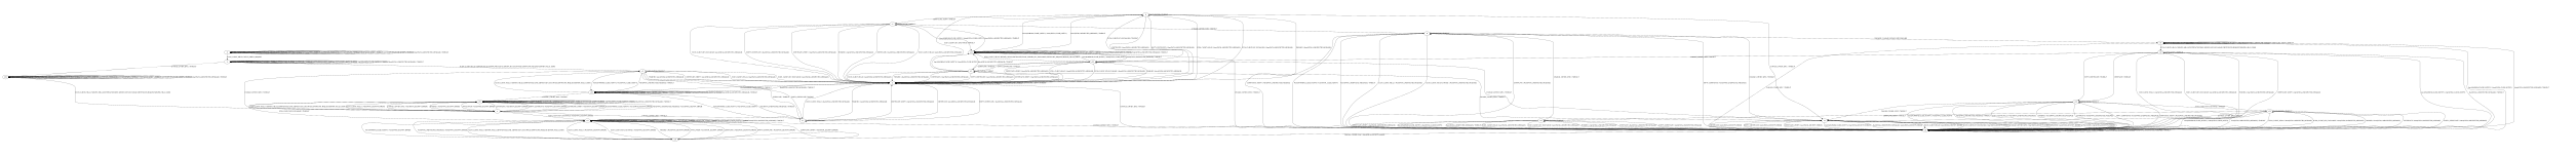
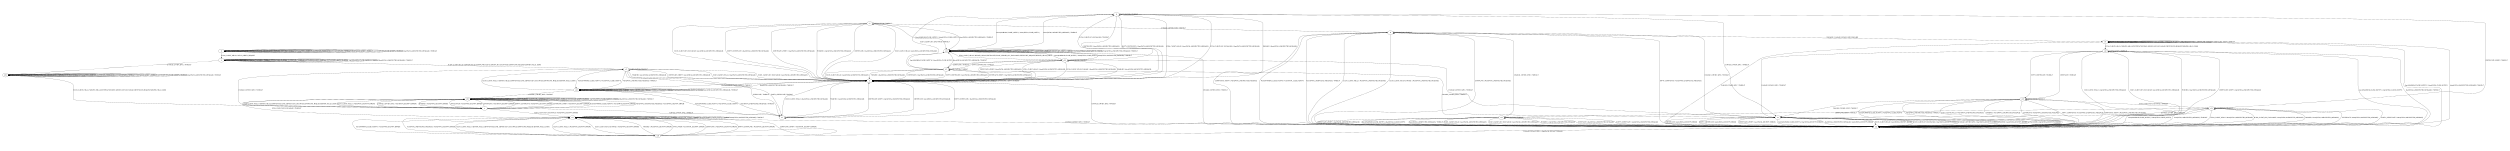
  digraph {
    fontname=Nunito
    node [fontname=Nunito]
    edge [fontname=Nunito]
    n1 [label=s0]
    n2 [label=s1]
    n3 [label=s2]
    n4 [label=s99]
    n5 [label=s3]
    n6 [label=s4]
    n7 [label=s5]
    n8 [label=s16]
    n9 [label=s10]
    n10 [label=s17]
    n11 [label=s20]
    n12 [label=s18]
    n13 [label=s6]
    n14 [label=s7]
    n15 [label=s11]
    n16 [label=s21]
    n17 [label=s8]
    n18 [label=s22]
    n19 [label=s9]
    n20 [label=s12]
    n21 [label=s13]
    n22 [label=s24]
    n23 [label=s15]
    n24 [label=s23]
    n1 -> n1 [label="ECDH_CLIENT_KEY_EXCHANGE / TIMEOUT"]
    n1 -> n1 [label="CHANGE_CIPHER_SPEC / TIMEOUT"]
    n1 -> n1 [label="FINISHED / TIMEOUT"]
    n1 -> n1 [label="APPLICATION / TIMEOUT"]
    n1 -> n1 [label="CERTIFICATE / TIMEOUT"]
    n1 -> n1 [label="EMPTY_CERTIFICATE / TIMEOUT"]
    n1 -> n1 [label="CERTIFICATE_VERIFY / TIMEOUT"]
    n1 -> n1 [label="Alert(WARNING,CLOSE_NOTIFY) / TIMEOUT"]
    n1 -> n1 [label="Alert(FATAL,UNEXPECTED_MESSAGE) / TIMEOUT"]
    n1 -> n2 [label="ECDH_CLIENT_HELLO / HELLO_VERIFY_REQUEST"]
    n2 -> n2 [label="ECDH_CLIENT_KEY_EXCHANGE / TIMEOUT"]
    n2 -> n2 [label="FINISHED / TIMEOUT"]
    n2 -> n2 [label="APPLICATION / TIMEOUT"]
    n2 -> n2 [label="CERTIFICATE / TIMEOUT"]
    n2 -> n2 [label="EMPTY_CERTIFICATE / TIMEOUT"]
    n2 -> n2 [label="CERTIFICATE_VERIFY / TIMEOUT"]
    n2 -> n2 [label="Alert(WARNING,CLOSE_NOTIFY) / TIMEOUT"]
    n2 -> n2 [label="Alert(FATAL,UNEXPECTED_MESSAGE) / TIMEOUT"]
    n2 -> n3 [label="ECDH_CLIENT_HELLO / SERVER_HELLO,CERTIFICATE,ECDHE_SERVER_KEY_EXCHANGE,CERTIFICATE_REQUEST,SERVER_HELLO_DONE"]
    n2 -> n4 [label="CHANGE_CIPHER_SPEC / TIMEOUT"]
    n3 -> n3 [label="APPLICATION / TIMEOUT"]
    n3 -> n5 [label="ECDH_CLIENT_HELLO / Alert(FATAL,UNEXPECTED_MESSAGE)"]
    n3 -> n5 [label="ECDH_CLIENT_KEY_EXCHANGE / Alert(FATAL,UNEXPECTED_MESSAGE)"]
    n3 -> n5 [label="FINISHED / Alert(FATAL,UNEXPECTED_MESSAGE)"]
    n3 -> n5 [label="CERTIFICATE_VERIFY / Alert(FATAL,UNEXPECTED_MESSAGE)"]
    n3 -> n6 [label="CHANGE_CIPHER_SPEC / TIMEOUT"]
    n3 -> n7 [label="CERTIFICATE / TIMEOUT"]
    n3 -> n7 [label="EMPTY_CERTIFICATE / TIMEOUT"]
    n3 -> n8 [label="Alert(WARNING,CLOSE_NOTIFY) / Alert(FATAL,CLOSE_NOTIFY)"]
    n3 -> n8 [label="Alert(FATAL,UNEXPECTED_MESSAGE) / TIMEOUT"]
    n4 -> n4 [label="ECDH_CLIENT_KEY_EXCHANGE / TIMEOUT"]
    n4 -> n4 [label="CHANGE_CIPHER_SPEC / TIMEOUT"]
    n4 -> n4 [label="FINISHED / TIMEOUT"]
    n4 -> n4 [label="APPLICATION / TIMEOUT"]
    n4 -> n4 [label="CERTIFICATE / TIMEOUT"]
    n4 -> n4 [label="EMPTY_CERTIFICATE / TIMEOUT"]
    n4 -> n4 [label="CERTIFICATE_VERIFY / TIMEOUT"]
    n4 -> n4 [label="Alert(WARNING,CLOSE_NOTIFY) / TIMEOUT"]
    n4 -> n4 [label="Alert(FATAL,UNEXPECTED_MESSAGE) / TIMEOUT"]
    n4 -> n6 [label="ECDH_CLIENT_HELLO / SERVER_HELLO,CERTIFICATE,ECDHE_SERVER_KEY_EXCHANGE,CERTIFICATE_REQUEST,SERVER_HELLO_DONE"]
    n5 -> n5 [label="ECDH_CLIENT_HELLO / TIMEOUT"]
    n5 -> n5 [label="ECDH_CLIENT_KEY_EXCHANGE / TIMEOUT"]
    n5 -> n5 [label="FINISHED / TIMEOUT"]
    n5 -> n5 [label="APPLICATION / TIMEOUT"]
    n5 -> n5 [label="CERTIFICATE / TIMEOUT"]
    n5 -> n5 [label="EMPTY_CERTIFICATE / TIMEOUT"]
    n5 -> n5 [label="CERTIFICATE_VERIFY / TIMEOUT"]
    n5 -> n8 [label="Alert(WARNING,CLOSE_NOTIFY) / TIMEOUT"]
    n5 -> n8 [label="Alert(FATAL,UNEXPECTED_MESSAGE) / TIMEOUT"]
    n5 -> n9 [label="CHANGE_CIPHER_SPEC / TIMEOUT"]
    n6 -> n10 [label="ECDH_CLIENT_KEY_EXCHANGE / Alert(FATAL,DECRYPT_ERROR)"]
    n6 -> n11 [label="ECDH_CLIENT_HELLO / Alert(FATAL,DECRYPT_ERROR)"]
    n6 -> n11 [label="CHANGE_CIPHER_SPEC / Alert(FATAL,DECRYPT_ERROR)"]
    n6 -> n11 [label="FINISHED / Alert(FATAL,DECRYPT_ERROR)"]
    n6 -> n11 [label="APPLICATION / Alert(FATAL,DECRYPT_ERROR)"]
    n6 -> n11 [label="CERTIFICATE / Alert(FATAL,DECRYPT_ERROR)"]
    n6 -> n11 [label="EMPTY_CERTIFICATE / Alert(FATAL,DECRYPT_ERROR)"]
    n6 -> n11 [label="CERTIFICATE_VERIFY / Alert(FATAL,DECRYPT_ERROR)"]
    n6 -> n11 [label="Alert(WARNING,CLOSE_NOTIFY) / Alert(FATAL,DECRYPT_ERROR)"]
    n6 -> n11 [label="Alert(FATAL,UNEXPECTED_MESSAGE) / Alert(FATAL,DECRYPT_ERROR)"]
    n7 -> n5 [label="ECDH_CLIENT_HELLO / Alert(FATAL,UNEXPECTED_MESSAGE)"]
    n7 -> n5 [label="FINISHED / Alert(FATAL,UNEXPECTED_MESSAGE)"]
    n7 -> n5 [label="CERTIFICATE / Alert(FATAL,UNEXPECTED_MESSAGE)"]
    n7 -> n5 [label="EMPTY_CERTIFICATE / Alert(FATAL,UNEXPECTED_MESSAGE)"]
    n7 -> n5 [label="CERTIFICATE_VERIFY / Alert(FATAL,UNEXPECTED_MESSAGE)"]
-   n7 -> n6 [label="CHANGE_CIPHER_SPEC / TIMEOUT"]
+   n6 -> n7 [label="CHANGE_CIPHER_SPEC / TIMEOUT"]
    n7 -> n7 [label="APPLICATION / TIMEOUT"]
    n7 -> n8 [label="Alert(WARNING,CLOSE_NOTIFY) / Alert(FATAL,CLOSE_NOTIFY)"]
    n7 -> n8 [label="Alert(FATAL,UNEXPECTED_MESSAGE) / TIMEOUT"]
    n8 -> n3 [label="ECDH_CLIENT_HELLO / SERVER_HELLO,CERTIFICATE,ECDHE_SERVER_KEY_EXCHANGE,CERTIFICATE_REQUEST,SERVER_HELLO_DONE"]
    n8 -> n8 [label="FINISHED / TIMEOUT"]
    n8 -> n8 [label="APPLICATION / TIMEOUT"]
    n8 -> n8 [label="CERTIFICATE / TIMEOUT"]
    n8 -> n8 [label="EMPTY_CERTIFICATE / TIMEOUT"]
    n8 -> n8 [label="CERTIFICATE_VERIFY / TIMEOUT"]
    n8 -> n8 [label="Alert(WARNING,CLOSE_NOTIFY) / TIMEOUT"]
    n8 -> n8 [label="Alert(FATAL,UNEXPECTED_MESSAGE) / TIMEOUT"]
    n8 -> n11 [label="CHANGE_CIPHER_SPEC / TIMEOUT"]
    n9 -> n9 [label="ECDH_CLIENT_HELLO / TIMEOUT"]
    n9 -> n9 [label="ECDH_CLIENT_KEY_EXCHANGE / TIMEOUT"]
    n9 -> n9 [label="CHANGE_CIPHER_SPEC / TIMEOUT"]
    n9 -> n9 [label="FINISHED / TIMEOUT"]
    n9 -> n9 [label="APPLICATION / TIMEOUT"]
    n9 -> n9 [label="CERTIFICATE / TIMEOUT"]
    n9 -> n9 [label="EMPTY_CERTIFICATE / TIMEOUT"]
    n9 -> n9 [label="CERTIFICATE_VERIFY / TIMEOUT"]
    n9 -> n9 [label="Alert(WARNING,CLOSE_NOTIFY) / TIMEOUT"]
    n9 -> n9 [label="Alert(FATAL,UNEXPECTED_MESSAGE) / TIMEOUT"]
    n10 -> n9 [label="CHANGE_CIPHER_SPEC / TIMEOUT"]
    n10 -> n10 [label="ECDH_CLIENT_KEY_EXCHANGE / TIMEOUT"]
    n10 -> n10 [label="FINISHED / TIMEOUT"]
    n10 -> n10 [label="APPLICATION / TIMEOUT"]
    n10 -> n10 [label="CERTIFICATE / TIMEOUT"]
    n10 -> n10 [label="EMPTY_CERTIFICATE / TIMEOUT"]
    n10 -> n10 [label="CERTIFICATE_VERIFY / TIMEOUT"]
    n10 -> n10 [label="Alert(WARNING,CLOSE_NOTIFY) / TIMEOUT"]
    n10 -> n10 [label="Alert(FATAL,UNEXPECTED_MESSAGE) / TIMEOUT"]
    n10 -> n12 [label="ECDH_CLIENT_HELLO / SERVER_HELLO,CERTIFICATE,ECDHE_SERVER_KEY_EXCHANGE,CERTIFICATE_REQUEST,SERVER_HELLO_DONE"]
    n11 -> n6 [label="ECDH_CLIENT_HELLO / SERVER_HELLO,CERTIFICATE,ECDHE_SERVER_KEY_EXCHANGE,CERTIFICATE_REQUEST,SERVER_HELLO_DONE"]
    n11 -> n10 [label="ECDH_CLIENT_KEY_EXCHANGE / TIMEOUT"]
    n11 -> n11 [label="CHANGE_CIPHER_SPEC / TIMEOUT"]
    n11 -> n11 [label="FINISHED / TIMEOUT"]
    n11 -> n11 [label="APPLICATION / TIMEOUT"]
    n11 -> n11 [label="CERTIFICATE / TIMEOUT"]
    n11 -> n11 [label="EMPTY_CERTIFICATE / TIMEOUT"]
    n11 -> n11 [label="CERTIFICATE_VERIFY / TIMEOUT"]
    n11 -> n11 [label="Alert(WARNING,CLOSE_NOTIFY) / TIMEOUT"]
    n11 -> n11 [label="Alert(FATAL,UNEXPECTED_MESSAGE) / TIMEOUT"]
-   n9 -> n12 [label="CHANGE_CIPHER_SPEC / Alert(FATAL,DECRYPT_ERROR)"]
+   n12 -> n9 [label="CHANGE_CIPHER_SPEC / Alert(FATAL,DECRYPT_ERROR)"]
    n12 -> n10 [label="ECDH_CLIENT_HELLO / Alert(FATAL,DECRYPT_ERROR)"]
    n12 -> n10 [label="ECDH_CLIENT_KEY_EXCHANGE / Alert(FATAL,DECRYPT_ERROR)"]
    n12 -> n10 [label="FINISHED / Alert(FATAL,DECRYPT_ERROR)"]
    n12 -> n10 [label="APPLICATION / Alert(FATAL,DECRYPT_ERROR)"]
    n12 -> n10 [label="CERTIFICATE / Alert(FATAL,DECRYPT_ERROR)"]
    n12 -> n10 [label="EMPTY_CERTIFICATE / Alert(FATAL,DECRYPT_ERROR)"]
    n12 -> n10 [label="CERTIFICATE_VERIFY / Alert(FATAL,DECRYPT_ERROR)"]
    n12 -> n10 [label="Alert(WARNING,CLOSE_NOTIFY) / Alert(FATAL,DECRYPT_ERROR)"]
    n12 -> n10 [label="Alert(FATAL,UNEXPECTED_MESSAGE) / Alert(FATAL,DECRYPT_ERROR)"]
    n13 -> n5 [label="ECDH_CLIENT_HELLO / Alert(FATAL,UNEXPECTED_MESSAGE)"]
    n13 -> n5 [label="ECDH_CLIENT_KEY_EXCHANGE / Alert(FATAL,UNEXPECTED_MESSAGE)"]
    n13 -> n5 [label="FINISHED / Alert(FATAL,UNEXPECTED_MESSAGE)"]
    n13 -> n5 [label="CERTIFICATE / Alert(FATAL,UNEXPECTED_MESSAGE)"]
    n13 -> n5 [label="EMPTY_CERTIFICATE / Alert(FATAL,UNEXPECTED_MESSAGE)"]
    n13 -> n13 [label="APPLICATION / TIMEOUT"]
-   n13 -> n14 [label="CERTIFICATE_VERIFY / TIMEOUT"]
+   n13 -> n22 [label="CERTIFICATE_VERIFY / TIMEOUT"]
    n13 -> n15 [label="CHANGE_CIPHER_SPEC / TIMEOUT"]
    n13 -> n16 [label="Alert(WARNING,CLOSE_NOTIFY) / Alert(FATAL,CLOSE_NOTIFY)"]
    n13 -> n16 [label="Alert(FATAL,UNEXPECTED_MESSAGE) / TIMEOUT"]
    n14 -> n5 [label="ECDH_CLIENT_HELLO / Alert(FATAL,UNEXPECTED_MESSAGE)"]
    n14 -> n5 [label="ECDH_CLIENT_KEY_EXCHANGE / Alert(FATAL,UNEXPECTED_MESSAGE)"]
    n14 -> n5 [label="FINISHED / Alert(FATAL,UNEXPECTED_MESSAGE)"]
    n14 -> n5 [label="CERTIFICATE / Alert(FATAL,UNEXPECTED_MESSAGE)"]
    n14 -> n5 [label="EMPTY_CERTIFICATE / Alert(FATAL,UNEXPECTED_MESSAGE)"]
    n14 -> n5 [label="CERTIFICATE_VERIFY / Alert(FATAL,UNEXPECTED_MESSAGE)"]
    n14 -> n14 [label="APPLICATION / TIMEOUT"]
    n14 -> n16 [label="Alert(WARNING,CLOSE_NOTIFY) / Alert(FATAL,CLOSE_NOTIFY)"]
    n14 -> n16 [label="Alert(FATAL,UNEXPECTED_MESSAGE) / TIMEOUT"]
    n14 -> n17 [label="CHANGE_CIPHER_SPEC / TIMEOUT"]
    n15 -> n9 [label="ECDH_CLIENT_HELLO / Alert(FATAL,DECRYPT_ERROR)"]
    n15 -> n9 [label="ECDH_CLIENT_KEY_EXCHANGE / Alert(FATAL,DECRYPT_ERROR)"]
    n15 -> n9 [label="CHANGE_CIPHER_SPEC / Alert(FATAL,DECRYPT_ERROR)"]
    n15 -> n9 [label="FINISHED / Alert(FATAL,DECRYPT_ERROR)"]
    n15 -> n9 [label="APPLICATION / Alert(FATAL,DECRYPT_ERROR)"]
    n15 -> n9 [label="CERTIFICATE / Alert(FATAL,DECRYPT_ERROR)"]
    n15 -> n9 [label="EMPTY_CERTIFICATE / Alert(FATAL,DECRYPT_ERROR)"]
    n15 -> n9 [label="CERTIFICATE_VERIFY / Alert(FATAL,DECRYPT_ERROR)"]
    n15 -> n9 [label="Alert(WARNING,CLOSE_NOTIFY) / Alert(FATAL,DECRYPT_ERROR)"]
    n15 -> n9 [label="Alert(FATAL,UNEXPECTED_MESSAGE) / Alert(FATAL,DECRYPT_ERROR)"]
    n16 -> n9 [label="CHANGE_CIPHER_SPEC / TIMEOUT"]
    n16 -> n16 [label="ECDH_CLIENT_KEY_EXCHANGE / TIMEOUT"]
    n16 -> n16 [label="FINISHED / TIMEOUT"]
    n16 -> n16 [label="APPLICATION / TIMEOUT"]
    n16 -> n16 [label="CERTIFICATE / TIMEOUT"]
    n16 -> n16 [label="EMPTY_CERTIFICATE / TIMEOUT"]
    n16 -> n16 [label="CERTIFICATE_VERIFY / TIMEOUT"]
    n16 -> n16 [label="Alert(WARNING,CLOSE_NOTIFY) / TIMEOUT"]
    n16 -> n16 [label="Alert(FATAL,UNEXPECTED_MESSAGE) / TIMEOUT"]
    n16 -> n18 [label="ECDH_CLIENT_HELLO / SERVER_HELLO,CERTIFICATE,ECDHE_SERVER_KEY_EXCHANGE,CERTIFICATE_REQUEST,SERVER_HELLO_DONE"]
    n17 -> n9 [label="ECDH_CLIENT_HELLO / Alert(FATAL,UNEXPECTED_MESSAGE)"]
    n17 -> n9 [label="ECDH_CLIENT_KEY_EXCHANGE / Alert(FATAL,UNEXPECTED_MESSAGE)"]
    n17 -> n9 [label="CERTIFICATE / Alert(FATAL,UNEXPECTED_MESSAGE)"]
    n17 -> n9 [label="EMPTY_CERTIFICATE / Alert(FATAL,UNEXPECTED_MESSAGE)"]
    n17 -> n9 [label="CERTIFICATE_VERIFY / Alert(FATAL,UNEXPECTED_MESSAGE)"]
    n17 -> n9 [label="Alert(WARNING,CLOSE_NOTIFY) / Alert(FATAL,CLOSE_NOTIFY)"]
    n17 -> n9 [label="Alert(FATAL,UNEXPECTED_MESSAGE) / TIMEOUT"]
    n17 -> n15 [label="CHANGE_CIPHER_SPEC / TIMEOUT"]
    n17 -> n17 [label="APPLICATION / TIMEOUT"]
    n17 -> n19 [label="FINISHED / CHANGE_CIPHER_SPEC,FINISHED"]
    n18 -> n5 [label="ECDH_CLIENT_HELLO / Alert(FATAL,UNEXPECTED_MESSAGE)"]
    n18 -> n5 [label="ECDH_CLIENT_KEY_EXCHANGE / Alert(FATAL,UNEXPECTED_MESSAGE)"]
    n18 -> n5 [label="FINISHED / Alert(FATAL,UNEXPECTED_MESSAGE)"]
    n18 -> n5 [label="CERTIFICATE_VERIFY / Alert(FATAL,UNEXPECTED_MESSAGE)"]
    n18 -> n13 [label="ECDH_CLIENT_KEY_EXCHANGE / TIMEOUT"]
    n18 -> n15 [label="CHANGE_CIPHER_SPEC / TIMEOUT"]
    n18 -> n16 [label="Alert(WARNING,CLOSE_NOTIFY) / Alert(FATAL,CLOSE_NOTIFY)"]
    n18 -> n16 [label="Alert(FATAL,UNEXPECTED_MESSAGE) / TIMEOUT"]
    n18 -> n18 [label="APPLICATION / TIMEOUT"]
    n18 -> n24 [label="CERTIFICATE / TIMEOUT"]
    n18 -> n24 [label="EMPTY_CERTIFICATE / TIMEOUT"]
    n19 -> n9 [label="CHANGE_CIPHER_SPEC / TIMEOUT"]
    n19 -> n9 [label="Alert(WARNING,CLOSE_NOTIFY) / Alert(FATAL,CLOSE_NOTIFY)"]
    n19 -> n9 [label="Alert(FATAL,UNEXPECTED_MESSAGE) / TIMEOUT"]
    n19 -> n19 [label="ECDH_CLIENT_KEY_EXCHANGE / TIMEOUT"]
    n19 -> n19 [label="FINISHED / TIMEOUT"]
    n19 -> n19 [label="APPLICATION / APPLICATION"]
    n19 -> n19 [label="CERTIFICATE / TIMEOUT"]
    n19 -> n19 [label="EMPTY_CERTIFICATE / TIMEOUT"]
    n19 -> n19 [label="CERTIFICATE_VERIFY / TIMEOUT"]
    n19 -> n20 [label="ECDH_CLIENT_HELLO / SERVER_HELLO,CERTIFICATE,ECDHE_SERVER_KEY_EXCHANGE,CERTIFICATE_REQUEST,SERVER_HELLO_DONE"]
    n20 -> n9 [label="ECDH_CLIENT_HELLO / Alert(FATAL,UNEXPECTED_MESSAGE)"]
    n20 -> n9 [label="ECDH_CLIENT_KEY_EXCHANGE / Alert(FATAL,UNEXPECTED_MESSAGE)"]
    n20 -> n9 [label="FINISHED / Alert(FATAL,UNEXPECTED_MESSAGE)"]
    n20 -> n9 [label="CERTIFICATE_VERIFY / Alert(FATAL,UNEXPECTED_MESSAGE)"]
    n20 -> n9 [label="Alert(WARNING,CLOSE_NOTIFY) / Alert(FATAL,CLOSE_NOTIFY)"]
    n20 -> n9 [label="Alert(FATAL,UNEXPECTED_MESSAGE) / TIMEOUT"]
-   n20 -> n18 [label="CHANGE_CIPHER_SPEC / TIMEOUT"]
+   n20 -> n15 [label="CHANGE_CIPHER_SPEC / TIMEOUT"]
    n20 -> n20 [label="APPLICATION / TIMEOUT"]
    n20 -> n21 [label="CERTIFICATE / TIMEOUT"]
    n20 -> n21 [label="EMPTY_CERTIFICATE / TIMEOUT"]
    n21 -> n9 [label="ECDH_CLIENT_HELLO / Alert(FATAL,UNEXPECTED_MESSAGE)"]
    n21 -> n9 [label="FINISHED / Alert(FATAL,UNEXPECTED_MESSAGE)"]
    n21 -> n9 [label="CERTIFICATE / Alert(FATAL,UNEXPECTED_MESSAGE)"]
    n21 -> n9 [label="EMPTY_CERTIFICATE / Alert(FATAL,UNEXPECTED_MESSAGE)"]
    n21 -> n9 [label="CERTIFICATE_VERIFY / Alert(FATAL,UNEXPECTED_MESSAGE)"]
    n21 -> n9 [label="Alert(WARNING,CLOSE_NOTIFY) / Alert(FATAL,CLOSE_NOTIFY)"]
    n21 -> n9 [label="Alert(FATAL,UNEXPECTED_MESSAGE) / TIMEOUT"]
    n21 -> n15 [label="CHANGE_CIPHER_SPEC / TIMEOUT"]
    n21 -> n21 [label="APPLICATION / TIMEOUT"]
    n21 -> n22 [label="ECDH_CLIENT_KEY_EXCHANGE / TIMEOUT"]
    n22 -> n9 [label="ECDH_CLIENT_HELLO / Alert(FATAL,UNEXPECTED_MESSAGE)"]
    n22 -> n9 [label="ECDH_CLIENT_KEY_EXCHANGE / Alert(FATAL,UNEXPECTED_MESSAGE)"]
    n22 -> n9 [label="FINISHED / Alert(FATAL,UNEXPECTED_MESSAGE)"]
    n22 -> n9 [label="CERTIFICATE / Alert(FATAL,UNEXPECTED_MESSAGE)"]
    n22 -> n9 [label="EMPTY_CERTIFICATE / Alert(FATAL,UNEXPECTED_MESSAGE)"]
    n22 -> n9 [label="Alert(WARNING,CLOSE_NOTIFY) / Alert(FATAL,CLOSE_NOTIFY)"]
    n22 -> n9 [label="Alert(FATAL,UNEXPECTED_MESSAGE) / TIMEOUT"]
    n22 -> n15 [label="CHANGE_CIPHER_SPEC / TIMEOUT"]
    n22 -> n22 [label="APPLICATION / TIMEOUT"]
    n22 -> n23 [label="CERTIFICATE_VERIFY / TIMEOUT"]
    n23 -> n9 [label="ECDH_CLIENT_HELLO / Alert(FATAL,UNEXPECTED_MESSAGE)"]
    n23 -> n9 [label="ECDH_CLIENT_KEY_EXCHANGE / Alert(FATAL,UNEXPECTED_MESSAGE)"]
    n23 -> n9 [label="FINISHED / Alert(FATAL,UNEXPECTED_MESSAGE)"]
    n23 -> n9 [label="CERTIFICATE / Alert(FATAL,UNEXPECTED_MESSAGE)"]
    n23 -> n9 [label="EMPTY_CERTIFICATE / Alert(FATAL,UNEXPECTED_MESSAGE)"]
    n23 -> n9 [label="CERTIFICATE_VERIFY / Alert(FATAL,UNEXPECTED_MESSAGE)"]
    n23 -> n9 [label="Alert(WARNING,CLOSE_NOTIFY) / Alert(FATAL,CLOSE_NOTIFY)"]
    n23 -> n9 [label="Alert(FATAL,UNEXPECTED_MESSAGE) / TIMEOUT"]
    n23 -> n17 [label="CHANGE_CIPHER_SPEC / TIMEOUT"]
    n23 -> n23 [label="APPLICATION / TIMEOUT"]
    n24 -> n5 [label="ECDH_CLIENT_HELLO / Alert(FATAL,UNEXPECTED_MESSAGE)"]
    n24 -> n5 [label="FINISHED / Alert(FATAL,UNEXPECTED_MESSAGE)"]
    n24 -> n5 [label="CERTIFICATE / Alert(FATAL,UNEXPECTED_MESSAGE)"]
    n24 -> n5 [label="EMPTY_CERTIFICATE / Alert(FATAL,UNEXPECTED_MESSAGE)"]
    n24 -> n5 [label="CERTIFICATE_VERIFY / Alert(FATAL,UNEXPECTED_MESSAGE)"]
    n24 -> n13 [label="ECDH_CLIENT_KEY_EXCHANGE / TIMEOUT"]
    n24 -> n15 [label="CHANGE_CIPHER_SPEC / TIMEOUT"]
    n24 -> n16 [label="Alert(WARNING,CLOSE_NOTIFY) / Alert(FATAL,CLOSE_NOTIFY)"]
    n24 -> n16 [label="Alert(FATAL,UNEXPECTED_MESSAGE) / TIMEOUT"]
    n24 -> n24 [label="APPLICATION / TIMEOUT"]
  }
